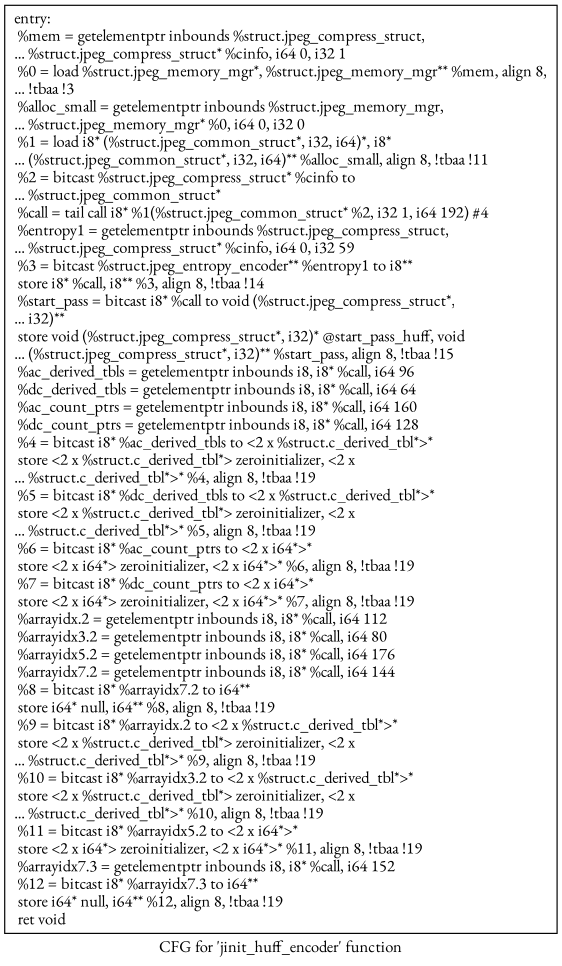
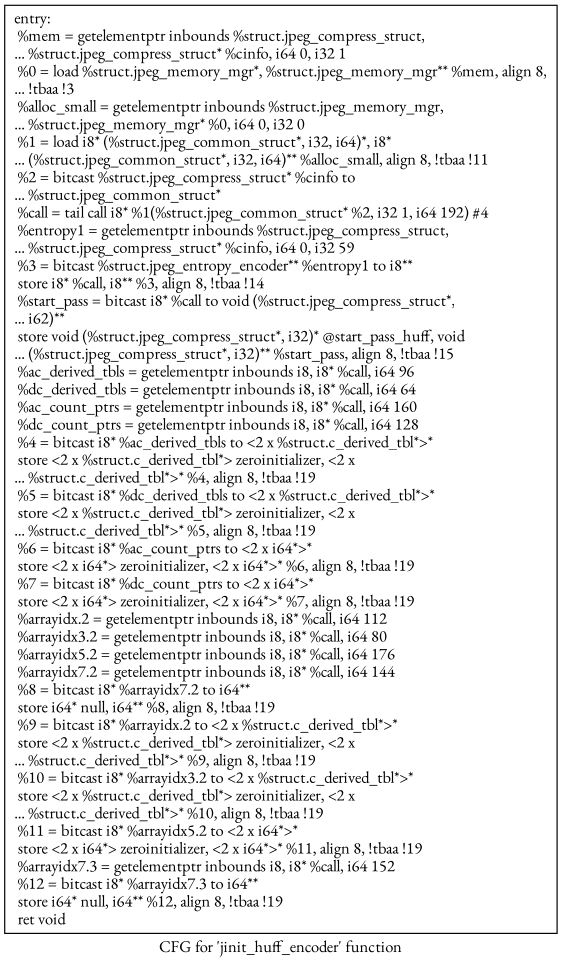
  digraph {
    label="CFG for 'jinit_huff_encoder' function"
    fontname="EB Garamond"
-   n1 [label="{entry:\l  %mem = getelementptr inbounds %struct.jpeg_compress_struct,\l... %struct.jpeg_compress_struct* %cinfo, i64 0, i32 1\l  %0 = load %struct.jpeg_memory_mgr*, %struct.jpeg_memory_mgr** %mem, align 8,\l... !tbaa !3\l  %alloc_small = getelementptr inbounds %struct.jpeg_memory_mgr,\l... %struct.jpeg_memory_mgr* %0, i64 0, i32 0\l  %1 = load i8* (%struct.jpeg_common_struct*, i32, i64)*, i8*\l... (%struct.jpeg_common_struct*, i32, i64)** %alloc_small, align 8, !tbaa !11\l  %2 = bitcast %struct.jpeg_compress_struct* %cinfo to\l... %struct.jpeg_common_struct*\l  %call = tail call i8* %1(%struct.jpeg_common_struct* %2, i32 1, i64 192) #4\l  %entropy1 = getelementptr inbounds %struct.jpeg_compress_struct,\l... %struct.jpeg_compress_struct* %cinfo, i64 0, i32 59\l  %3 = bitcast %struct.jpeg_entropy_encoder** %entropy1 to i8**\l  store i8* %call, i8** %3, align 8, !tbaa !14\l  %start_pass = bitcast i8* %call to void (%struct.jpeg_compress_struct*,\l... i32)**\l  store void (%struct.jpeg_compress_struct*, i32)* @start_pass_huff, void\l... (%struct.jpeg_compress_struct*, i32)** %start_pass, align 8, !tbaa !15\l  %ac_derived_tbls = getelementptr inbounds i8, i8* %call, i64 96\l  %dc_derived_tbls = getelementptr inbounds i8, i8* %call, i64 64\l  %ac_count_ptrs = getelementptr inbounds i8, i8* %call, i64 160\l  %dc_count_ptrs = getelementptr inbounds i8, i8* %call, i64 128\l  %4 = bitcast i8* %ac_derived_tbls to \<2 x %struct.c_derived_tbl*\>*\l  store \<2 x %struct.c_derived_tbl*\> zeroinitializer, \<2 x\l... %struct.c_derived_tbl*\>* %4, align 8, !tbaa !19\l  %5 = bitcast i8* %dc_derived_tbls to \<2 x %struct.c_derived_tbl*\>*\l  store \<2 x %struct.c_derived_tbl*\> zeroinitializer, \<2 x\l... %struct.c_derived_tbl*\>* %5, align 8, !tbaa !19\l  %6 = bitcast i8* %ac_count_ptrs to \<2 x i64*\>*\l  store \<2 x i64*\> zeroinitializer, \<2 x i64*\>* %6, align 8, !tbaa !19\l  %7 = bitcast i8* %dc_count_ptrs to \<2 x i64*\>*\l  store \<2 x i64*\> zeroinitializer, \<2 x i64*\>* %7, align 8, !tbaa !19\l  %arrayidx.2 = getelementptr inbounds i8, i8* %call, i64 112\l  %arrayidx3.2 = getelementptr inbounds i8, i8* %call, i64 80\l  %arrayidx5.2 = getelementptr inbounds i8, i8* %call, i64 176\l  %arrayidx7.2 = getelementptr inbounds i8, i8* %call, i64 144\l  %8 = bitcast i8* %arrayidx7.2 to i64**\l  store i64* null, i64** %8, align 8, !tbaa !19\l  %9 = bitcast i8* %arrayidx.2 to \<2 x %struct.c_derived_tbl*\>*\l  store \<2 x %struct.c_derived_tbl*\> zeroinitializer, \<2 x\l... %struct.c_derived_tbl*\>* %9, align 8, !tbaa !19\l  %10 = bitcast i8* %arrayidx3.2 to \<2 x %struct.c_derived_tbl*\>*\l  store \<2 x %struct.c_derived_tbl*\> zeroinitializer, \<2 x\l... %struct.c_derived_tbl*\>* %10, align 8, !tbaa !19\l  %11 = bitcast i8* %arrayidx5.2 to \<2 x i64*\>*\l  store \<2 x i64*\> zeroinitializer, \<2 x i64*\>* %11, align 8, !tbaa !19\l  %arrayidx7.3 = getelementptr inbounds i8, i8* %call, i64 152\l  %12 = bitcast i8* %arrayidx7.3 to i64**\l  store i64* null, i64** %12, align 8, !tbaa !19\l  ret void\l}" shape=record fontname="EB Garamond"]
+   n1 [label="{entry:\l  %mem = getelementptr inbounds %struct.jpeg_compress_struct,\l... %struct.jpeg_compress_struct* %cinfo, i64 0, i32 1\l  %0 = load %struct.jpeg_memory_mgr*, %struct.jpeg_memory_mgr** %mem, align 8,\l... !tbaa !3\l  %alloc_small = getelementptr inbounds %struct.jpeg_memory_mgr,\l... %struct.jpeg_memory_mgr* %0, i64 0, i32 0\l  %1 = load i8* (%struct.jpeg_common_struct*, i32, i64)*, i8*\l... (%struct.jpeg_common_struct*, i32, i64)** %alloc_small, align 8, !tbaa !11\l  %2 = bitcast %struct.jpeg_compress_struct* %cinfo to\l... %struct.jpeg_common_struct*\l  %call = tail call i8* %1(%struct.jpeg_common_struct* %2, i32 1, i64 192) #4\l  %entropy1 = getelementptr inbounds %struct.jpeg_compress_struct,\l... %struct.jpeg_compress_struct* %cinfo, i64 0, i32 59\l  %3 = bitcast %struct.jpeg_entropy_encoder** %entropy1 to i8**\l  store i8* %call, i8** %3, align 8, !tbaa !14\l  %start_pass = bitcast i8* %call to void (%struct.jpeg_compress_struct*,\l... i62)**\l  store void (%struct.jpeg_compress_struct*, i32)* @start_pass_huff, void\l... (%struct.jpeg_compress_struct*, i32)** %start_pass, align 8, !tbaa !15\l  %ac_derived_tbls = getelementptr inbounds i8, i8* %call, i64 96\l  %dc_derived_tbls = getelementptr inbounds i8, i8* %call, i64 64\l  %ac_count_ptrs = getelementptr inbounds i8, i8* %call, i64 160\l  %dc_count_ptrs = getelementptr inbounds i8, i8* %call, i64 128\l  %4 = bitcast i8* %ac_derived_tbls to \<2 x %struct.c_derived_tbl*\>*\l  store \<2 x %struct.c_derived_tbl*\> zeroinitializer, \<2 x\l... %struct.c_derived_tbl*\>* %4, align 8, !tbaa !19\l  %5 = bitcast i8* %dc_derived_tbls to \<2 x %struct.c_derived_tbl*\>*\l  store \<2 x %struct.c_derived_tbl*\> zeroinitializer, \<2 x\l... %struct.c_derived_tbl*\>* %5, align 8, !tbaa !19\l  %6 = bitcast i8* %ac_count_ptrs to \<2 x i64*\>*\l  store \<2 x i64*\> zeroinitializer, \<2 x i64*\>* %6, align 8, !tbaa !19\l  %7 = bitcast i8* %dc_count_ptrs to \<2 x i64*\>*\l  store \<2 x i64*\> zeroinitializer, \<2 x i64*\>* %7, align 8, !tbaa !19\l  %arrayidx.2 = getelementptr inbounds i8, i8* %call, i64 112\l  %arrayidx3.2 = getelementptr inbounds i8, i8* %call, i64 80\l  %arrayidx5.2 = getelementptr inbounds i8, i8* %call, i64 176\l  %arrayidx7.2 = getelementptr inbounds i8, i8* %call, i64 144\l  %8 = bitcast i8* %arrayidx7.2 to i64**\l  store i64* null, i64** %8, align 8, !tbaa !19\l  %9 = bitcast i8* %arrayidx.2 to \<2 x %struct.c_derived_tbl*\>*\l  store \<2 x %struct.c_derived_tbl*\> zeroinitializer, \<2 x\l... %struct.c_derived_tbl*\>* %9, align 8, !tbaa !19\l  %10 = bitcast i8* %arrayidx3.2 to \<2 x %struct.c_derived_tbl*\>*\l  store \<2 x %struct.c_derived_tbl*\> zeroinitializer, \<2 x\l... %struct.c_derived_tbl*\>* %10, align 8, !tbaa !19\l  %11 = bitcast i8* %arrayidx5.2 to \<2 x i64*\>*\l  store \<2 x i64*\> zeroinitializer, \<2 x i64*\>* %11, align 8, !tbaa !19\l  %arrayidx7.3 = getelementptr inbounds i8, i8* %call, i64 152\l  %12 = bitcast i8* %arrayidx7.3 to i64**\l  store i64* null, i64** %12, align 8, !tbaa !19\l  ret void\l}" shape=record fontname="EB Garamond"]
  }
